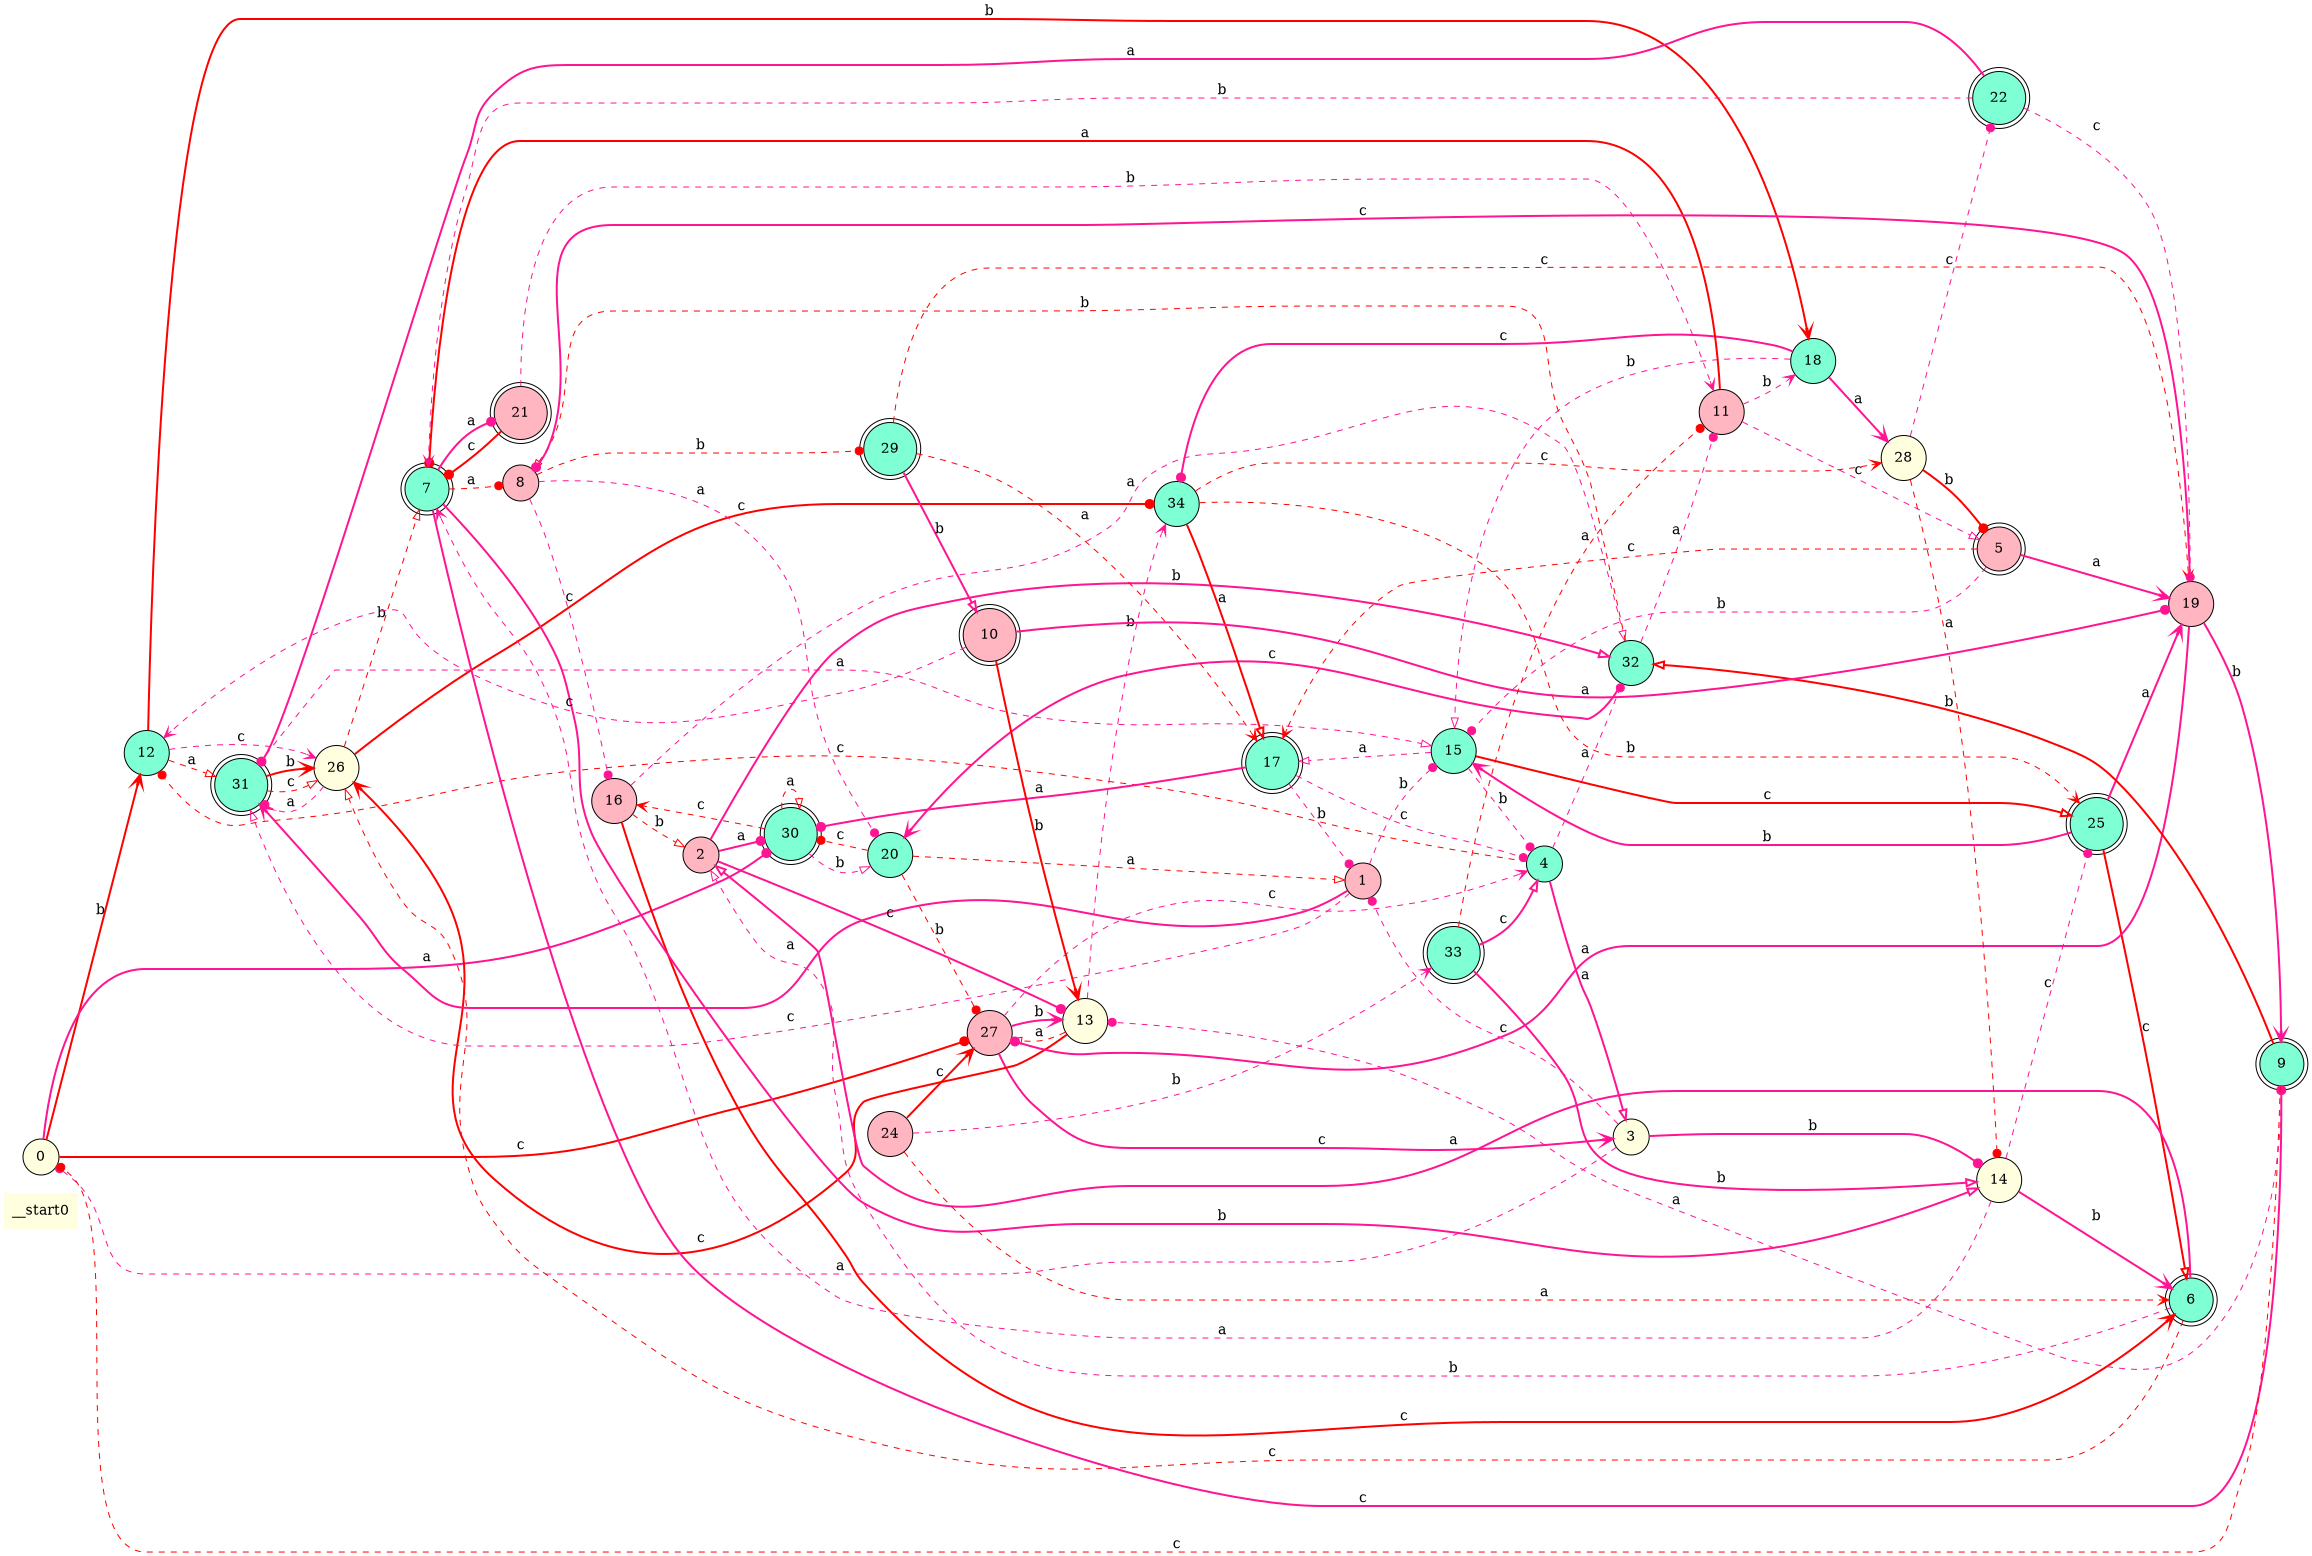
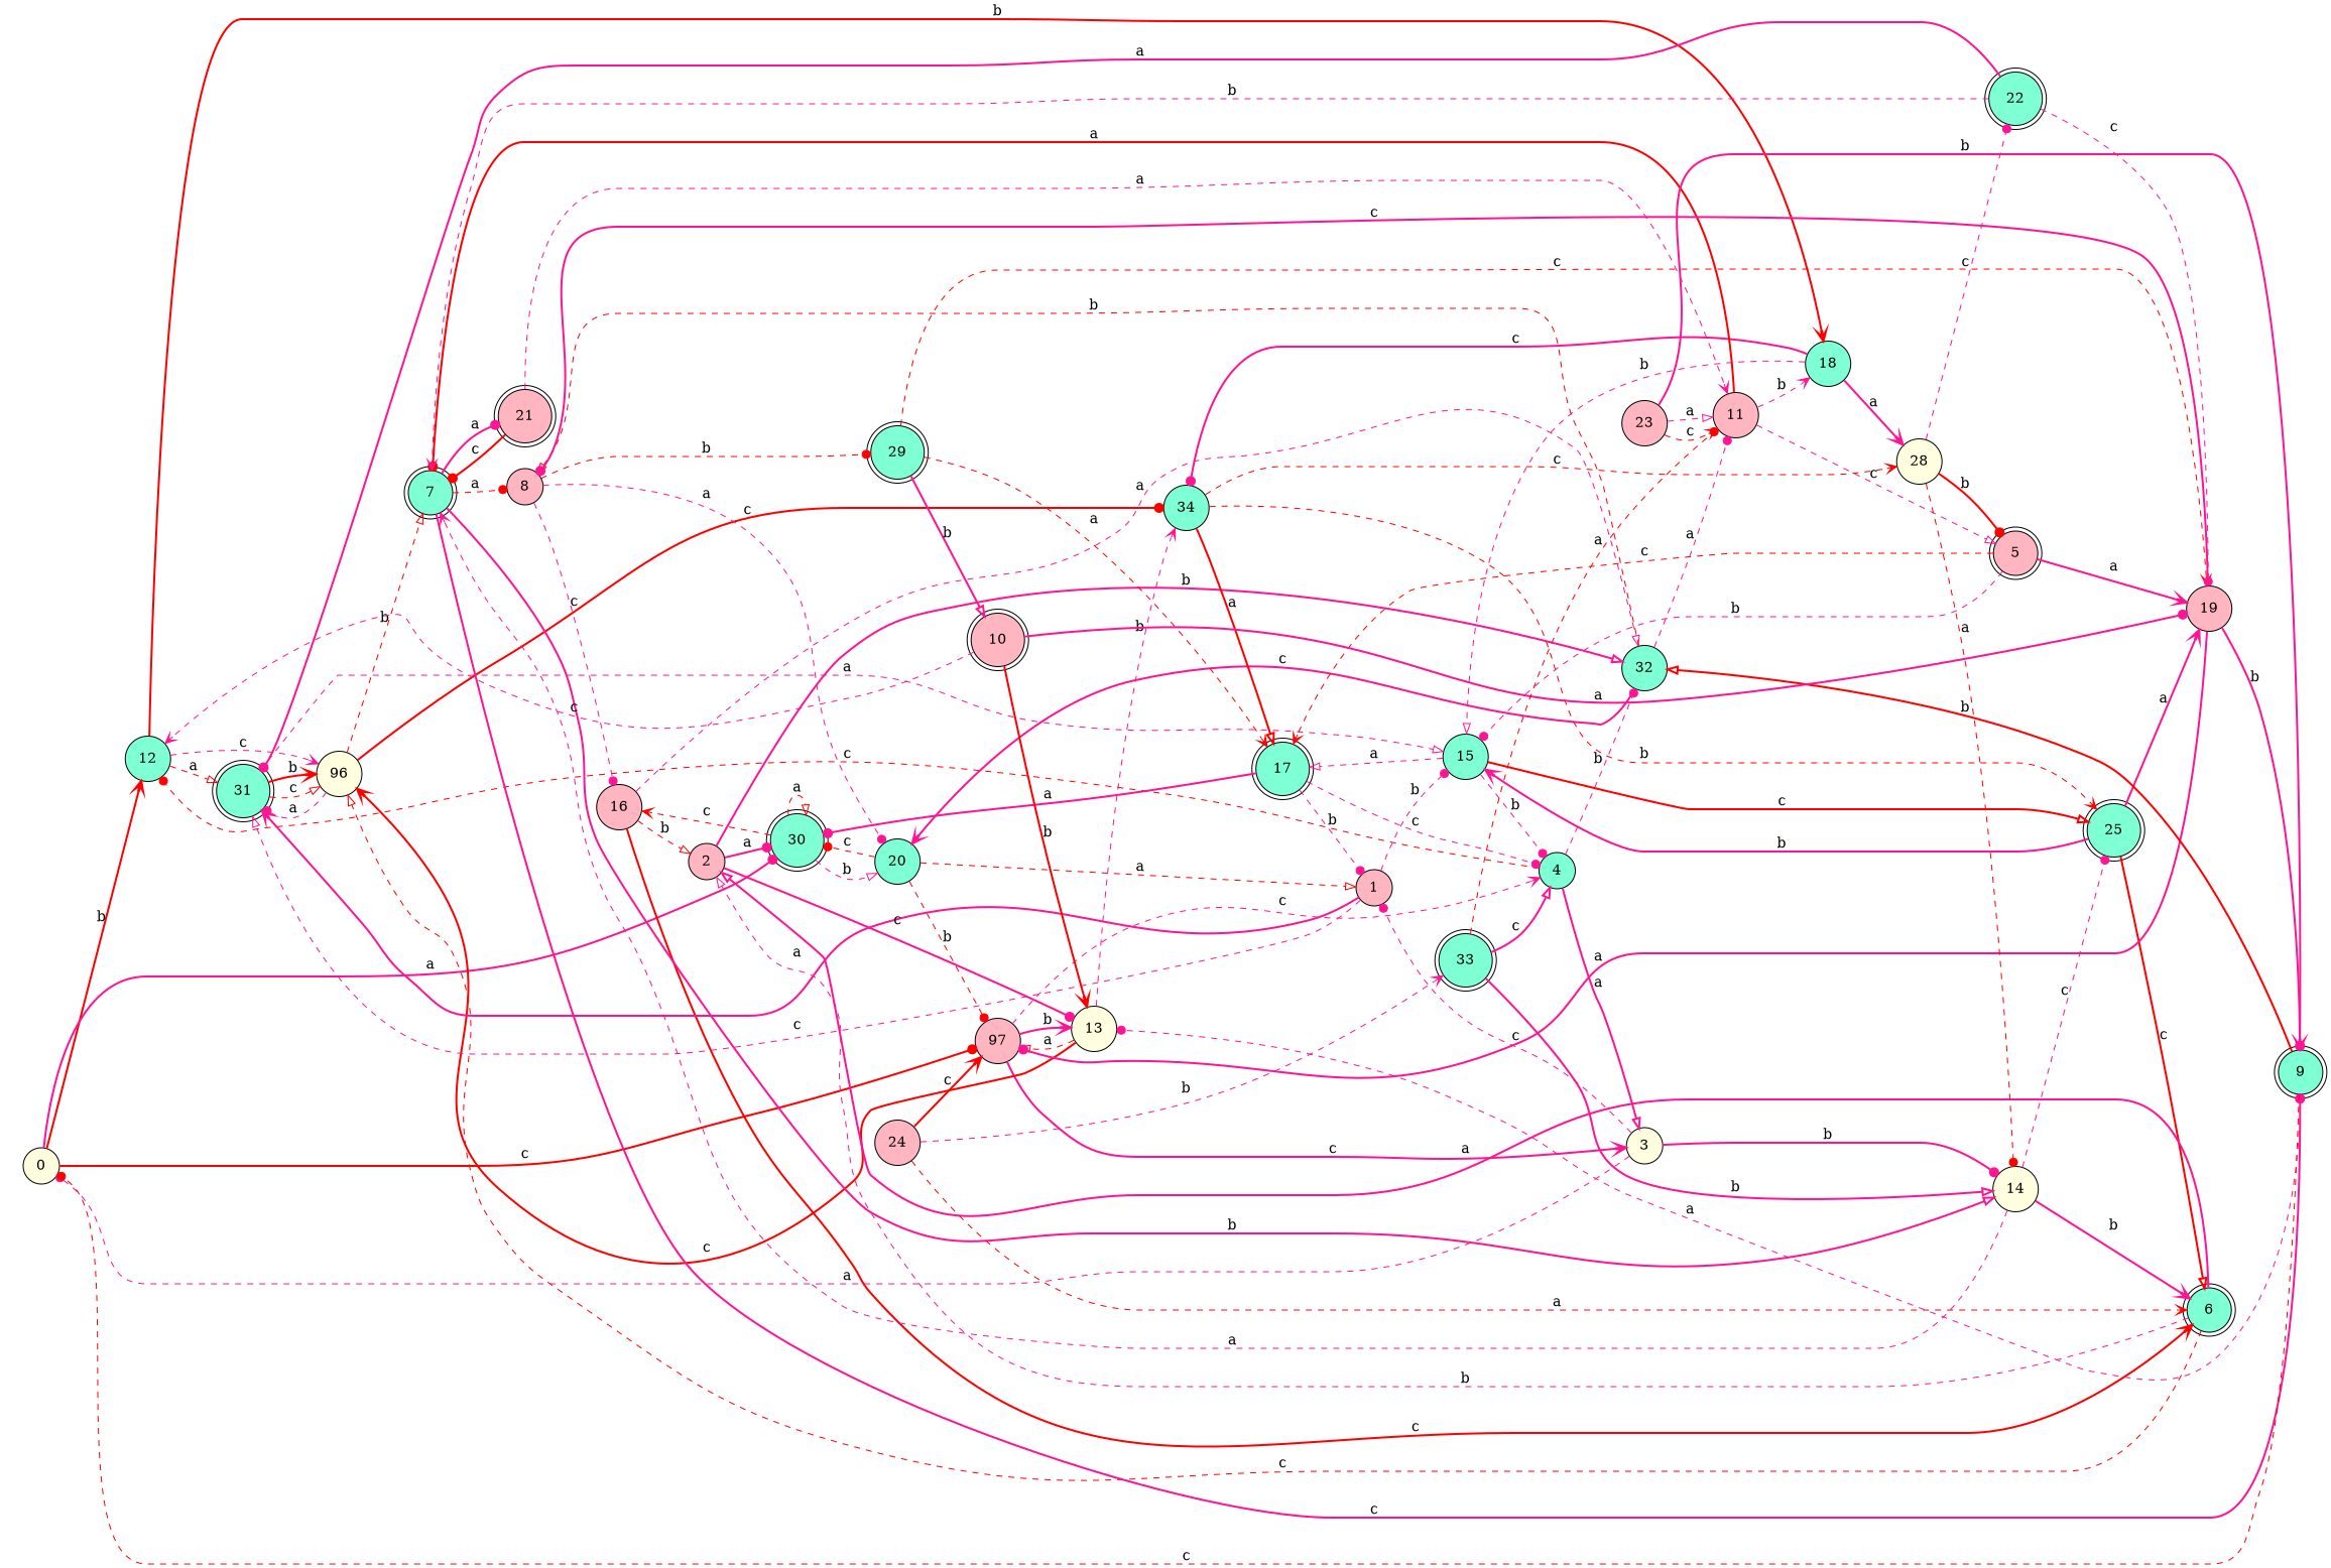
  digraph {
    rankdir=LR
    node [fillcolor=aquamarine shape=circle style=filled color=black]
    edge [arrowhead=dot color=deeppink style=dashed]
-   __start0 [fillcolor=lightyellow shape=none color=""]
    n2 [fillcolor=lightyellow label=0]
    n3 [label=12]
-   n4 [fillcolor=lightpink label=27]
+   n4 [fillcolor=lightpink label=97]
    n5 [label=30 shape=doublecircle style="rounded,filled"]
    n6 [label=31 shape=doublecircle style="rounded,filled"]
-   n7 [fillcolor=lightyellow label=26]
+   n7 [fillcolor=lightyellow label=96]
    n8 [label=18]
    n9 [fillcolor=lightyellow label=13]
    n10 [fillcolor=lightyellow label=3]
    n11 [label=4]
    n12 [fillcolor=lightpink label=16]
    n13 [label=20]
    n14 [fillcolor=lightpink label=1]
    n15 [label=15]
    n16 [label=17 shape=doublecircle style="rounded,filled"]
    n17 [label=25 shape=doublecircle style="rounded,filled"]
    n18 [fillcolor=lightpink label=2]
    n19 [label=32]
    n20 [label=34]
    n21 [fillcolor=lightpink label=8]
    n22 [fillcolor=lightpink label=11]
    n23 [fillcolor=lightyellow label=14]
    n24 [label=6 shape=doublecircle style="rounded,filled"]
    n25 [label=7 shape=doublecircle style="rounded,filled"]
    n26 [fillcolor=lightpink label=5 shape=doublecircle style="rounded,filled"]
    n27 [fillcolor=lightpink label=19]
    n28 [label=9 shape=doublecircle style="rounded,filled"]
    n29 [fillcolor=lightpink label=21 shape=doublecircle style="rounded,filled"]
    n30 [label=29 shape=doublecircle style="rounded,filled"]
    n31 [fillcolor=lightpink label=10 shape=doublecircle style="rounded,filled"]
    n32 [fillcolor=lightyellow label=28]
    n33 [label=22 shape=doublecircle style="rounded,filled"]
+   n34 [fillcolor=lightpink label=23]
    n35 [fillcolor=lightpink label=24]
    n36 [label=33 shape=doublecircle style="rounded,filled"]
    n2 -> n3 [arrowhead=vee color=red label=b style=bold]
    n2 -> n4 [color=red label=c style=bold]
    n2 -> n5 [label=a style=bold]
    n3 -> n6 [arrowhead=onormal color=red label=a]
    n3 -> n7 [arrowhead=vee label=c]
    n3 -> n8 [arrowhead=vee color=red label=b style=bold]
    n4 -> n9 [arrowhead=vee label=b style=bold]
    n4 -> n10 [arrowhead=vee label=c style=bold]
    n4 -> n11 [arrowhead=vee label=c]
    n5 -> n5 [arrowhead=onormal color=red label=a]
    n5 -> n12 [arrowhead=vee color=red label=c]
    n5 -> n13 [arrowhead=onormal label=b]
    n6 -> n7 [arrowhead=vee color=red label=b style=bold]
    n6 -> n7 [arrowhead=onormal color=red label=c]
    n6 -> n15 [arrowhead=onormal label=a]
    n7 -> n6 [label=a]
    n7 -> n20 [color=red label=c style=bold]
    n7 -> n25 [arrowhead=onormal color=red label=b]
    n8 -> n15 [arrowhead=onormal label=b]
    n8 -> n20 [label=c style=bold]
    n8 -> n32 [arrowhead=vee label=a style=bold]
    n9 -> n4 [arrowhead=onormal color=red label=a]
    n9 -> n7 [arrowhead=vee color=red label=c style=bold]
    n9 -> n20 [arrowhead=vee label=b]
    n10 -> n2 [label=a]
    n10 -> n14 [label=c]
    n10 -> n23 [label=b style=bold]
    n11 -> n3 [color=red label=c]
    n11 -> n10 [arrowhead=onormal label=a style=bold]
-   n11 -> n19 [label=a]
+   n11 -> n19 [label=b]
    n12 -> n18 [arrowhead=onormal color=red label=b]
    n12 -> n19 [arrowhead=onormal label=a]
    n12 -> n24 [arrowhead=vee color=red label=c style=bold]
    n13 -> n4 [color=red label=b]
    n13 -> n5 [color=red label=c]
    n13 -> n14 [arrowhead=onormal color=red label=a]
    n14 -> n6 [arrowhead=vee label=a style=bold]
    n14 -> n6 [arrowhead=onormal label=c]
    n14 -> n15 [label=b]
    n15 -> n11 [label=b]
    n15 -> n16 [arrowhead=onormal label=a]
    n15 -> n17 [arrowhead=onormal color=red label=c style=bold]
    n16 -> n5 [label=a style=bold]
    n16 -> n11 [label=c]
    n16 -> n14 [label=b]
    n17 -> n15 [arrowhead=vee label=b style=bold]
    n17 -> n24 [arrowhead=onormal color=red label=c style=bold]
    n17 -> n27 [arrowhead=vee label=a style=bold]
    n18 -> n5 [label=a style=bold]
    n18 -> n9 [label=c style=bold]
    n18 -> n19 [arrowhead=onormal label=b style=bold]
    n19 -> n13 [arrowhead=vee label=c style=bold]
    n19 -> n21 [arrowhead=onormal color=red label=b]
    n19 -> n22 [label=a]
    n20 -> n16 [arrowhead=onormal color=red label=a style=bold]
    n20 -> n17 [arrowhead=vee color=red label=b]
    n20 -> n32 [arrowhead=vee color=red label=c]
    n21 -> n12 [label=c]
    n21 -> n13 [label=a]
    n21 -> n30 [color=red label=b]
    n22 -> n8 [arrowhead=vee label=b]
    n22 -> n25 [color=red label=a style=bold]
    n22 -> n26 [arrowhead=onormal label=c]
    n23 -> n17 [label=c]
    n23 -> n24 [arrowhead=vee label=b style=bold]
    n23 -> n25 [arrowhead=vee label=a]
    n24 -> n7 [arrowhead=onormal color=red label=c]
    n24 -> n18 [arrowhead=onormal label=a style=bold]
    n24 -> n18 [arrowhead=onormal label=b]
    n25 -> n21 [color=red label=a]
    n25 -> n23 [arrowhead=onormal label=b style=bold]
    n25 -> n28 [label=c style=bold]
    n25 -> n29 [label=a style=bold]
    n26 -> n15 [label=b]
    n26 -> n16 [arrowhead=vee color=red label=c]
    n26 -> n27 [arrowhead=vee label=a style=bold]
    n27 -> n4 [label=a style=bold]
    n27 -> n21 [label=c style=bold]
    n27 -> n28 [arrowhead=vee label=b style=bold]
    n28 -> n2 [color=red label=c]
    n28 -> n9 [label=a]
    n28 -> n19 [arrowhead=onormal color=red label=b style=bold]
-   n29 -> n22 [arrowhead=vee label=b]
+   n29 -> n22 [arrowhead=vee label=a]
    n29 -> n25 [color=red label=c style=bold]
    n30 -> n16 [arrowhead=vee color=red label=a]
    n30 -> n27 [arrowhead=vee color=red label=c]
    n30 -> n31 [arrowhead=onormal label=b style=bold]
    n31 -> n3 [arrowhead=vee label=c]
    n31 -> n9 [arrowhead=vee color=red label=b style=bold]
    n31 -> n27 [label=a style=bold]
    n32 -> n23 [color=red label=a]
    n32 -> n26 [color=red label=b style=bold]
    n32 -> n33 [label=c]
    n33 -> n6 [label=a style=bold]
    n33 -> n25 [arrowhead=vee label=b]
    n33 -> n27 [label=c]
+   n34 -> n22 [arrowhead=onormal label=a]
+   n34 -> n22 [arrowhead=vee color=red label=c]
+   n34 -> n28 [label=b style=bold]
    n35 -> n4 [arrowhead=vee color=red label=c style=bold]
    n35 -> n24 [arrowhead=vee color=red label=a]
    n35 -> n36 [arrowhead=vee label=b]
    n36 -> n11 [arrowhead=onormal label=c style=bold]
    n36 -> n22 [color=red label=a]
    n36 -> n23 [arrowhead=onormal label=b style=bold]
  }
